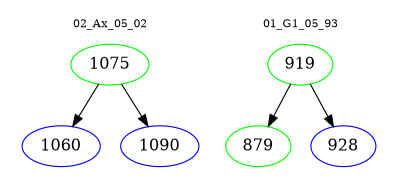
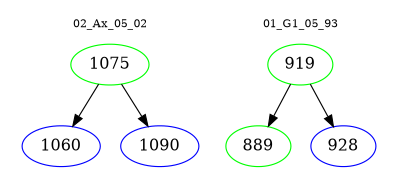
  digraph {
    fontname="DejaVu Serif"
    node [color=green fontname="DejaVu Serif"]
    edge [color=black fontname="DejaVu Serif"]
    n1 [label=1075]
    n2 [color=blue label=1060]
    n3 [color=blue label=1090]
    n4 [label=919]
-   n5 [label=879]
+   n5 [label=889]
    n6 [color=blue label=928]
    subgraph cluster_1 {
      color=white
      fontsize=10
      label="02_Ax_05_02"
      n1
      n2
      n3
    }
    subgraph cluster_2 {
      color=white
      fontsize=10
      label="01_G1_05_93"
      n4
      n5
      n6
    }
    n1 -> n2
    n1 -> n3
    n4 -> n5
    n4 -> n6
  }
